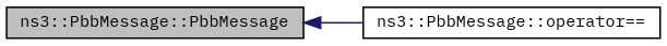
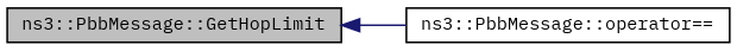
  digraph {
    rankdir=LR
    fontname="IBM Plex Mono"
    node [color=black fontname="IBM Plex Mono" fontsize=10 shape=record style=filled]
-   n1 [fillcolor=grey75 fontcolor=black height=0.2 label="ns3::PbbMessage::PbbMessage" width=0.4]
+   n1 [fillcolor=grey75 fontcolor=black height=0.2 label="ns3::PbbMessage::GetHopLimit" width=0.4]
    n2 [fillcolor=white height=0.2 label="ns3::PbbMessage::operator==" width=0.4]
    n1 -> n2 [color=midnightblue dir=back fontname="IBM Plex Mono" fontsize=10 labelfontname=Helvetica labelfontsize=10 style=solid]
  }
